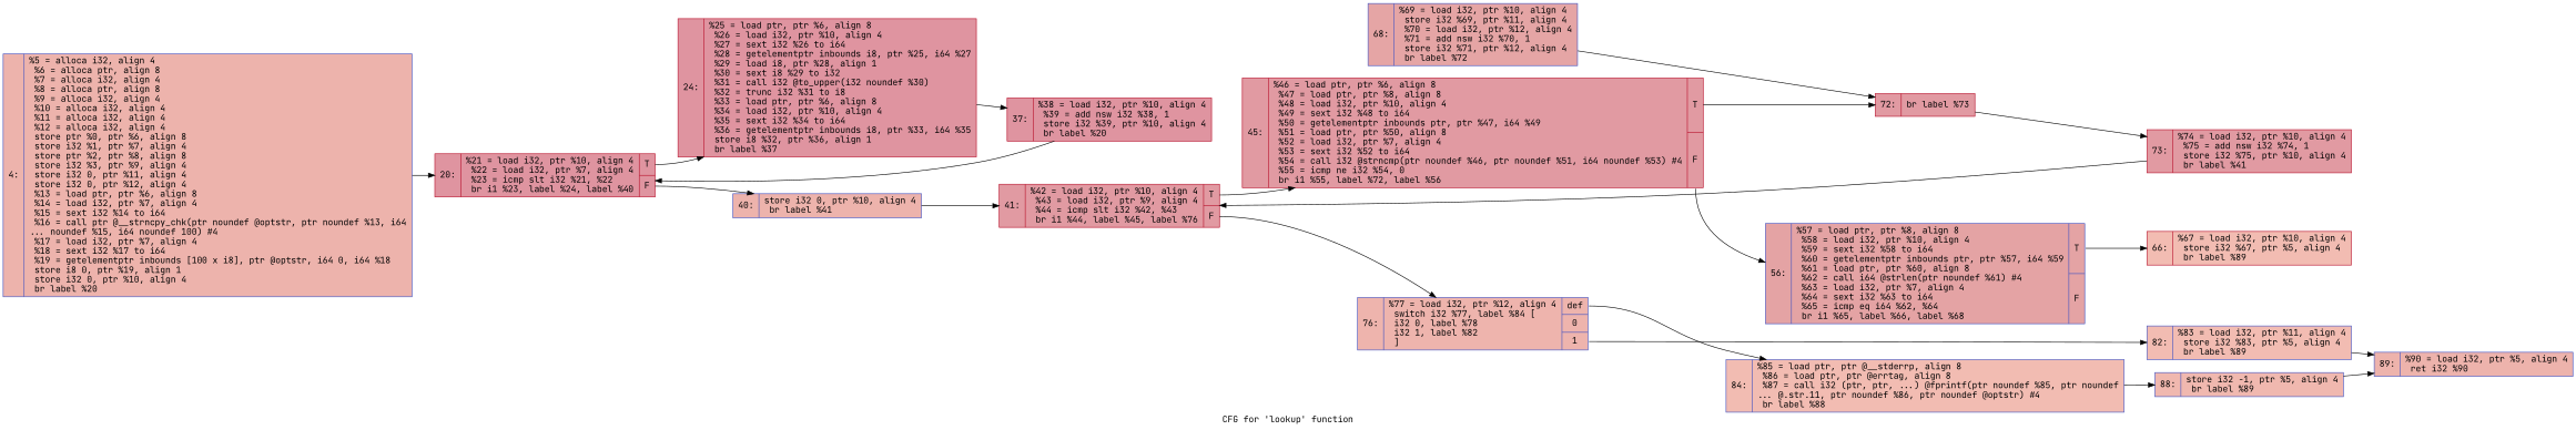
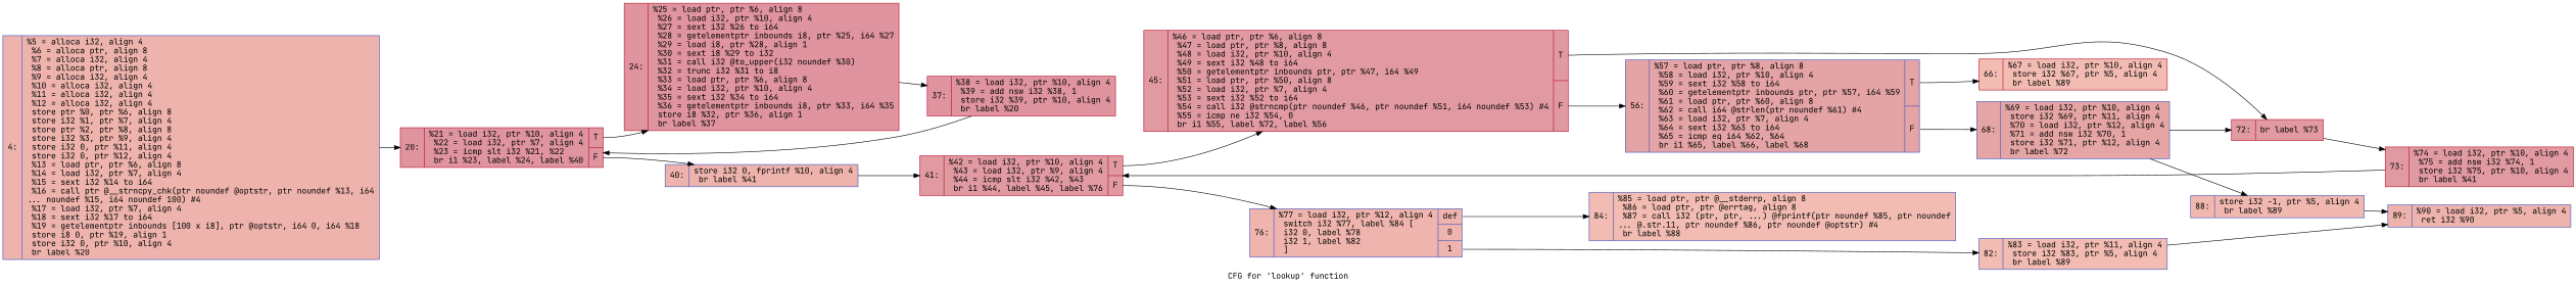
  digraph {
    fontname="JetBrains Mono"
    label="CFG for 'lookup' function"
    rankdir=LR
    node [color="#3d50c3ff" fillcolor="#bb1b2c70" fontname="JetBrains Mono" shape=record style=filled]
    edge [fontname="JetBrains Mono"]
    n1 [fillcolor="#d6524470" label="{4:\l|  %5 = alloca i32, align 4\l  %6 = alloca ptr, align 8\l  %7 = alloca i32, align 4\l  %8 = alloca ptr, align 8\l  %9 = alloca i32, align 4\l  %10 = alloca i32, align 4\l  %11 = alloca i32, align 4\l  %12 = alloca i32, align 4\l  store ptr %0, ptr %6, align 8\l  store i32 %1, ptr %7, align 4\l  store ptr %2, ptr %8, align 8\l  store i32 %3, ptr %9, align 4\l  store i32 0, ptr %11, align 4\l  store i32 0, ptr %12, align 4\l  %13 = load ptr, ptr %6, align 8\l  %14 = load i32, ptr %7, align 4\l  %15 = sext i32 %14 to i64\l  %16 = call ptr @__strncpy_chk(ptr noundef @optstr, ptr noundef %13, i64\l... noundef %15, i64 noundef 100) #4\l  %17 = load i32, ptr %7, align 4\l  %18 = sext i32 %17 to i64\l  %19 = getelementptr inbounds [100 x i8], ptr @optstr, i64 0, i64 %18\l  store i8 0, ptr %19, align 1\l  store i32 0, ptr %10, align 4\l  br label %20\l}"]
    n2 [color="#b70d28ff" fillcolor="#b70d2870" label="{20:\l|  %21 = load i32, ptr %10, align 4\l  %22 = load i32, ptr %7, align 4\l  %23 = icmp slt i32 %21, %22\l  br i1 %23, label %24, label %40\l|{<s0>T|<s1>F}}"]
    n3 [color="#b70d28ff" fillcolor="#b70d2870" label="{24:\l|  %25 = load ptr, ptr %6, align 8\l  %26 = load i32, ptr %10, align 4\l  %27 = sext i32 %26 to i64\l  %28 = getelementptr inbounds i8, ptr %25, i64 %27\l  %29 = load i8, ptr %28, align 1\l  %30 = sext i8 %29 to i32\l  %31 = call i32 @to_upper(i32 noundef %30)\l  %32 = trunc i32 %31 to i8\l  %33 = load ptr, ptr %6, align 8\l  %34 = load i32, ptr %10, align 4\l  %35 = sext i32 %34 to i64\l  %36 = getelementptr inbounds i8, ptr %33, i64 %35\l  store i8 %32, ptr %36, align 1\l  br label %37\l}"]
-   n4 [fillcolor="#d6524470" label="{40:\l|  store i32 0, ptr %10, align 4\l  br label %41\l}"]
+   n4 [fillcolor="#d6524470" label="{40:\l|  store i32 0, fprintf %10, align 4\l  br label %41\l}"]
    n5 [color="#b70d28ff" fillcolor="#b70d2870" label="{37:\l|  %38 = load i32, ptr %10, align 4\l  %39 = add nsw i32 %38, 1\l  store i32 %39, ptr %10, align 4\l  br label %20\l}"]
    n6 [color="#b70d28ff" label="{41:\l|  %42 = load i32, ptr %10, align 4\l  %43 = load i32, ptr %9, align 4\l  %44 = icmp slt i32 %42, %43\l  br i1 %44, label %45, label %76\l|{<s0>T|<s1>F}}"]
    n7 [color="#b70d28ff" label="{45:\l|  %46 = load ptr, ptr %6, align 8\l  %47 = load ptr, ptr %8, align 8\l  %48 = load i32, ptr %10, align 4\l  %49 = sext i32 %48 to i64\l  %50 = getelementptr inbounds ptr, ptr %47, i64 %49\l  %51 = load ptr, ptr %50, align 8\l  %52 = load i32, ptr %7, align 4\l  %53 = sext i32 %52 to i64\l  %54 = call i32 @strncmp(ptr noundef %46, ptr noundef %51, i64 noundef %53) #4\l  %55 = icmp ne i32 %54, 0\l  br i1 %55, label %72, label %56\l|{<s0>T|<s1>F}}"]
    n8 [fillcolor="#d8564670" label="{76:\l|  %77 = load i32, ptr %12, align 4\l  switch i32 %77, label %84 [\l    i32 0, label %78\l    i32 1, label %82\l  ]\l|{<s0>def|<s1>0|<s2>1}}"]
    n9 [color="#b70d28ff" label="{72:\l|  br label %73\l}"]
    n10 [fillcolor="#c32e3170" label="{56:\l|  %57 = load ptr, ptr %8, align 8\l  %58 = load i32, ptr %10, align 4\l  %59 = sext i32 %58 to i64\l  %60 = getelementptr inbounds ptr, ptr %57, i64 %59\l  %61 = load ptr, ptr %60, align 8\l  %62 = call i64 @strlen(ptr noundef %61) #4\l  %63 = load i32, ptr %7, align 4\l  %64 = sext i32 %63 to i64\l  %65 = icmp eq i64 %62, %64\l  br i1 %65, label %66, label %68\l|{<s0>T|<s1>F}}"]
    n11 [fillcolor="#e1675170" label="{84:\l|  %85 = load ptr, ptr @__stderrp, align 8\l  %86 = load ptr, ptr @errtag, align 8\l  %87 = call i32 (ptr, ptr, ...) @fprintf(ptr noundef %85, ptr noundef\l... @.str.11, ptr noundef %86, ptr noundef @optstr) #4\l  br label %88\l}"]
    n12 [fillcolor="#e1675170" label="{82:\l|  %83 = load i32, ptr %11, align 4\l  store i32 %83, ptr %5, align 4\l  br label %89\l}"]
    n13 [color="#b70d28ff" label="{73:\l|  %74 = load i32, ptr %10, align 4\l  %75 = add nsw i32 %74, 1\l  store i32 %75, ptr %10, align 4\l  br label %41\l}"]
    n14 [color="#b70d28ff" fillcolor="#e1675170" label="{66:\l|  %67 = load i32, ptr %10, align 4\l  store i32 %67, ptr %5, align 4\l  br label %89\l}"]
    n15 [fillcolor="#c5333470" label="{68:\l|  %69 = load i32, ptr %10, align 4\l  store i32 %69, ptr %11, align 4\l  %70 = load i32, ptr %12, align 4\l  %71 = add nsw i32 %70, 1\l  store i32 %71, ptr %12, align 4\l  br label %72\l}"]
    n16 [fillcolor="#dc5d4a70" label="{88:\l|  store i32 -1, ptr %5, align 4\l  br label %89\l}"]
    n17 [fillcolor="#d6524470" label="{89:\l|  %90 = load i32, ptr %5, align 4\l  ret i32 %90\l}"]
    n1 -> n2
    n2 -> n3 [tailport=s0]
    n2 -> n4 [tailport=s1]
    n3 -> n5
    n4 -> n6
    n5 -> n2
    n6 -> n7 [tailport=s0]
    n6 -> n8 [tailport=s1]
    n7 -> n9 [tailport=s0]
    n7 -> n10 [tailport=s1]
    n8 -> n11 [tailport=s0]
    n8 -> n12 [tailport=s2]
    n9 -> n13
    n10 -> n14 [tailport=s0]
-   n11 -> n16
+   n10 -> n15 [tailport=s1]
+   n15 -> n16
    n12 -> n17
    n13 -> n6
    n15 -> n9
    n16 -> n17
  }
